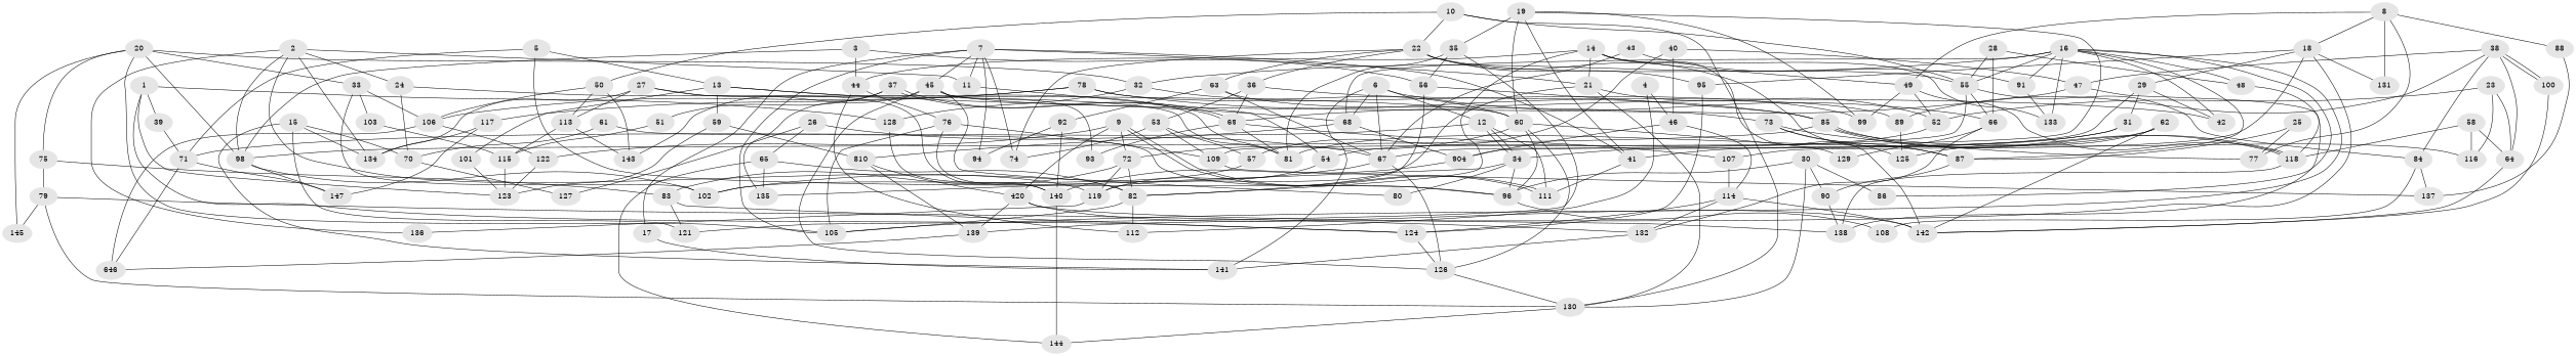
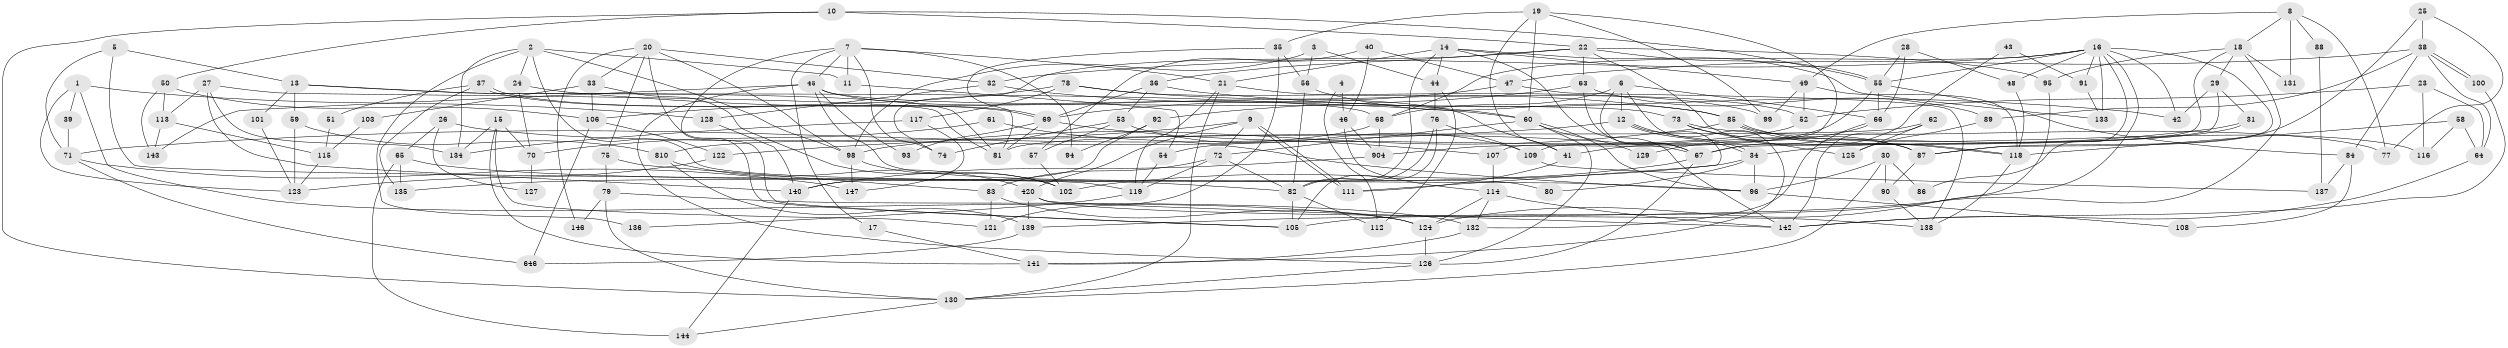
  graph {
    node [color=gray90 style=filled]
    1
    39
    123
    124
    128
    71
    126
    140
    2
    11
    24
    98
    119
    134
    136
    54
    70
    60
    102
    147
    3
    44
    56
    112
    76
    82
    85
    4
    46
    n30 [label=904]
    114
    5
    13
    96
    68
    59
    81
    101
    n39 [label=646]
    108
    6
    12
    66
    67
    141
    111
    34
    129
    132
    n50 [label=810]
    7
    17
    21
    41
    45
    74
    94
    105
    130
    52
    80
    73
    93
    143
    8
    18
    49
    77
    88
    131
    29
    95
    107
    139
    99
    118
    137
    9
    72
    n80 [label=420]
    122
    83
    142
    138
    10
    22
    50
    55
    87
    36
    63
    113
    106
    84
    144
    135
    14
    133
    15
    121
    127
    16
    32
    42
    48
    86
    91
    90
    31
    19
    35
    109
    20
    33
    75
-   145
+   145 [label=146]
    103
    79
    53
    69
    89
    92
    23
    64
    116
    25
    38
    47
    100
    26
    65
    27
    115
    28
    30
    57
    37
    51
    125
    40
    43
    58
    61
    62
    78
    117
    1 -- 39
    1 -- 123
    1 -- 124
    1 -- 128
    39 -- 71
    124 -- 126
    128 -- 140
    71 -- 147
    71 -- n39
    126 -- 130
    140 -- 144
    2 -- 11
    2 -- 24
    2 -- 98
    2 -- 119
    2 -- 134
    2 -- 136
    11 -- 54
    24 -- 70
    24 -- 60
    98 -- 102
    98 -- 147
    119 -- 136
    54 -- 119
    70 -- 127
    60 -- 126
    60 -- 96
    60 -- 129
    60 -- 72
    3 -- 98
    3 -- 44
    3 -- 56
    44 -- 112
    44 -- 76
    56 -- 82
    56 -- 85
    76 -- 82
    76 -- 105
    76 -- 109
    82 -- 112
    82 -- 105
    85 -- 98
    85 -- 118
    85 -- 118
    85 -- 116
    4 -- 112
    4 -- 46
    46 -- n30
    46 -- 114
    n30 -- 140
    114 -- 124
    114 -- 132
    114 -- 142
    5 -- 71
    5 -- 13
    5 -- 96
    13 -- 68
    13 -- 59
    13 -- 81
    13 -- 101
    96 -- 108
    68 -- n30
    68 -- n50
    59 -- 123
    59 -- n50
    101 -- 123
    6 -- 68
    6 -- 12
    6 -- 66
    6 -- 67
    6 -- 141
    12 -- 71
    12 -- 111
    12 -- 34
    12 -- 34
    66 -- 129
    66 -- 132
    67 -- 126
    67 -- 102
    34 -- 96
    34 -- 80
    34 -- 135
    132 -- 141
    n50 -- 139
    n50 -- n80
    7 -- 11
    7 -- 17
    7 -- 21
-   7 -- 41
+   45 -- 41
    7 -- 45
    7 -- 74
    7 -- 94
    7 -- 105
    17 -- 141
    21 -- 119
    21 -- 130
    21 -- 52
    41 -- 111
    45 -- 126
    45 -- 80
    45 -- 73
    45 -- 93
    45 -- 143
    130 -- 144
    52 -- 54
    73 -- 77
    73 -- 87
    73 -- 125
    8 -- 18
    8 -- 49
    8 -- 77
    8 -- 88
    8 -- 131
    18 -- 131
    18 -- 29
    18 -- 95
    18 -- 107
    18 -- 139
    49 -- 52
    49 -- 99
    49 -- 118
    88 -- 137
    29 -- 67
    29 -- 42
    29 -- 31
    95 -- 124
    107 -- 114
    139 -- n39
    118 -- 138
    9 -- 111
    9 -- 111
    9 -- 72
    9 -- n80
    9 -- 122
    72 -- 119
    72 -- 82
    72 -- 83
    n80 -- 139
    n80 -- 142
    n80 -- 138
    122 -- 123
    83 -- 124
    83 -- 121
    10 -- 130
    10 -- 22
    10 -- 50
    10 -- 55
    22 -- 74
    22 -- 95
    22 -- 55
    22 -- 87
    22 -- 36
    22 -- 63
    50 -- 143
    50 -- 113
    50 -- 106
    55 -- n30
    55 -- 66
    55 -- 84
    87 -- 90
    36 -- 42
    36 -- 53
    36 -- 69
    63 -- 67
    63 -- 89
    63 -- 92
    113 -- 143
    113 -- 115
    106 -- n39
    106 -- 122
    84 -- 108
    84 -- 137
    14 -- 44
    14 -- 82
    14 -- 21
    14 -- 49
    14 -- 142
    14 -- 133
    15 -- 134
    15 -- 70
    15 -- 141
    15 -- 121
    16 -- 68
    16 -- 105
    16 -- 55
    16 -- 87
    16 -- 133
    16 -- 32
    16 -- 42
    16 -- 48
    16 -- 86
    16 -- 91
    32 -- 128
    32 -- 60
    48 -- 118
    91 -- 133
    90 -- 138
    31 -- 34
    31 -- 41
    19 -- 60
    19 -- 41
    19 -- 99
    19 -- 35
    19 -- 109
    35 -- 56
    35 -- 81
    35 -- 121
    109 -- 137
    20 -- 98
    20 -- 105
    20 -- 32
    20 -- 33
    20 -- 75
    20 -- 145
    33 -- 102
    33 -- 106
    33 -- 103
    75 -- 83
    75 -- 79
    103 -- 115
    79 -- 132
    79 -- 130
    79 -- 145
    53 -- 74
    53 -- 109
    53 -- 57
    69 -- 81
    69 -- 93
    69 -- 107
    89 -- 125
    92 -- 140
    92 -- 94
    23 -- 52
    23 -- 64
    23 -- 116
    64 -- 142
    25 -- 77
    25 -- 87
+   25 -- 38
    38 -- 84
    38 -- 89
    38 -- 64
    38 -- 47
    38 -- 100
    38 -- 100
    47 -- 138
    47 -- 69
    100 -- 142
    26 -- 67
    26 -- 127
    26 -- 65
    65 -- 82
    65 -- 144
    65 -- 135
    27 -- 140
    27 -- 134
    27 -- 81
    27 -- 113
    115 -- 123
    28 -- 66
    28 -- 55
    28 -- 48
    30 -- 96
    30 -- 130
    30 -- 86
    30 -- 90
    57 -- 102
    37 -- 135
    37 -- 69
    37 -- 69
    37 -- 51
    51 -- 115
    40 -- 46
    40 -- 47
    40 -- 57
    43 -- 67
    43 -- 91
    58 -- 118
    58 -- 64
    58 -- 116
    61 -- 70
    61 -- 96
    62 -- 81
    62 -- 142
    62 -- 125
    78 -- 85
    78 -- 99
    78 -- 106
    78 -- 117
    117 -- 134
    117 -- 147
  }
